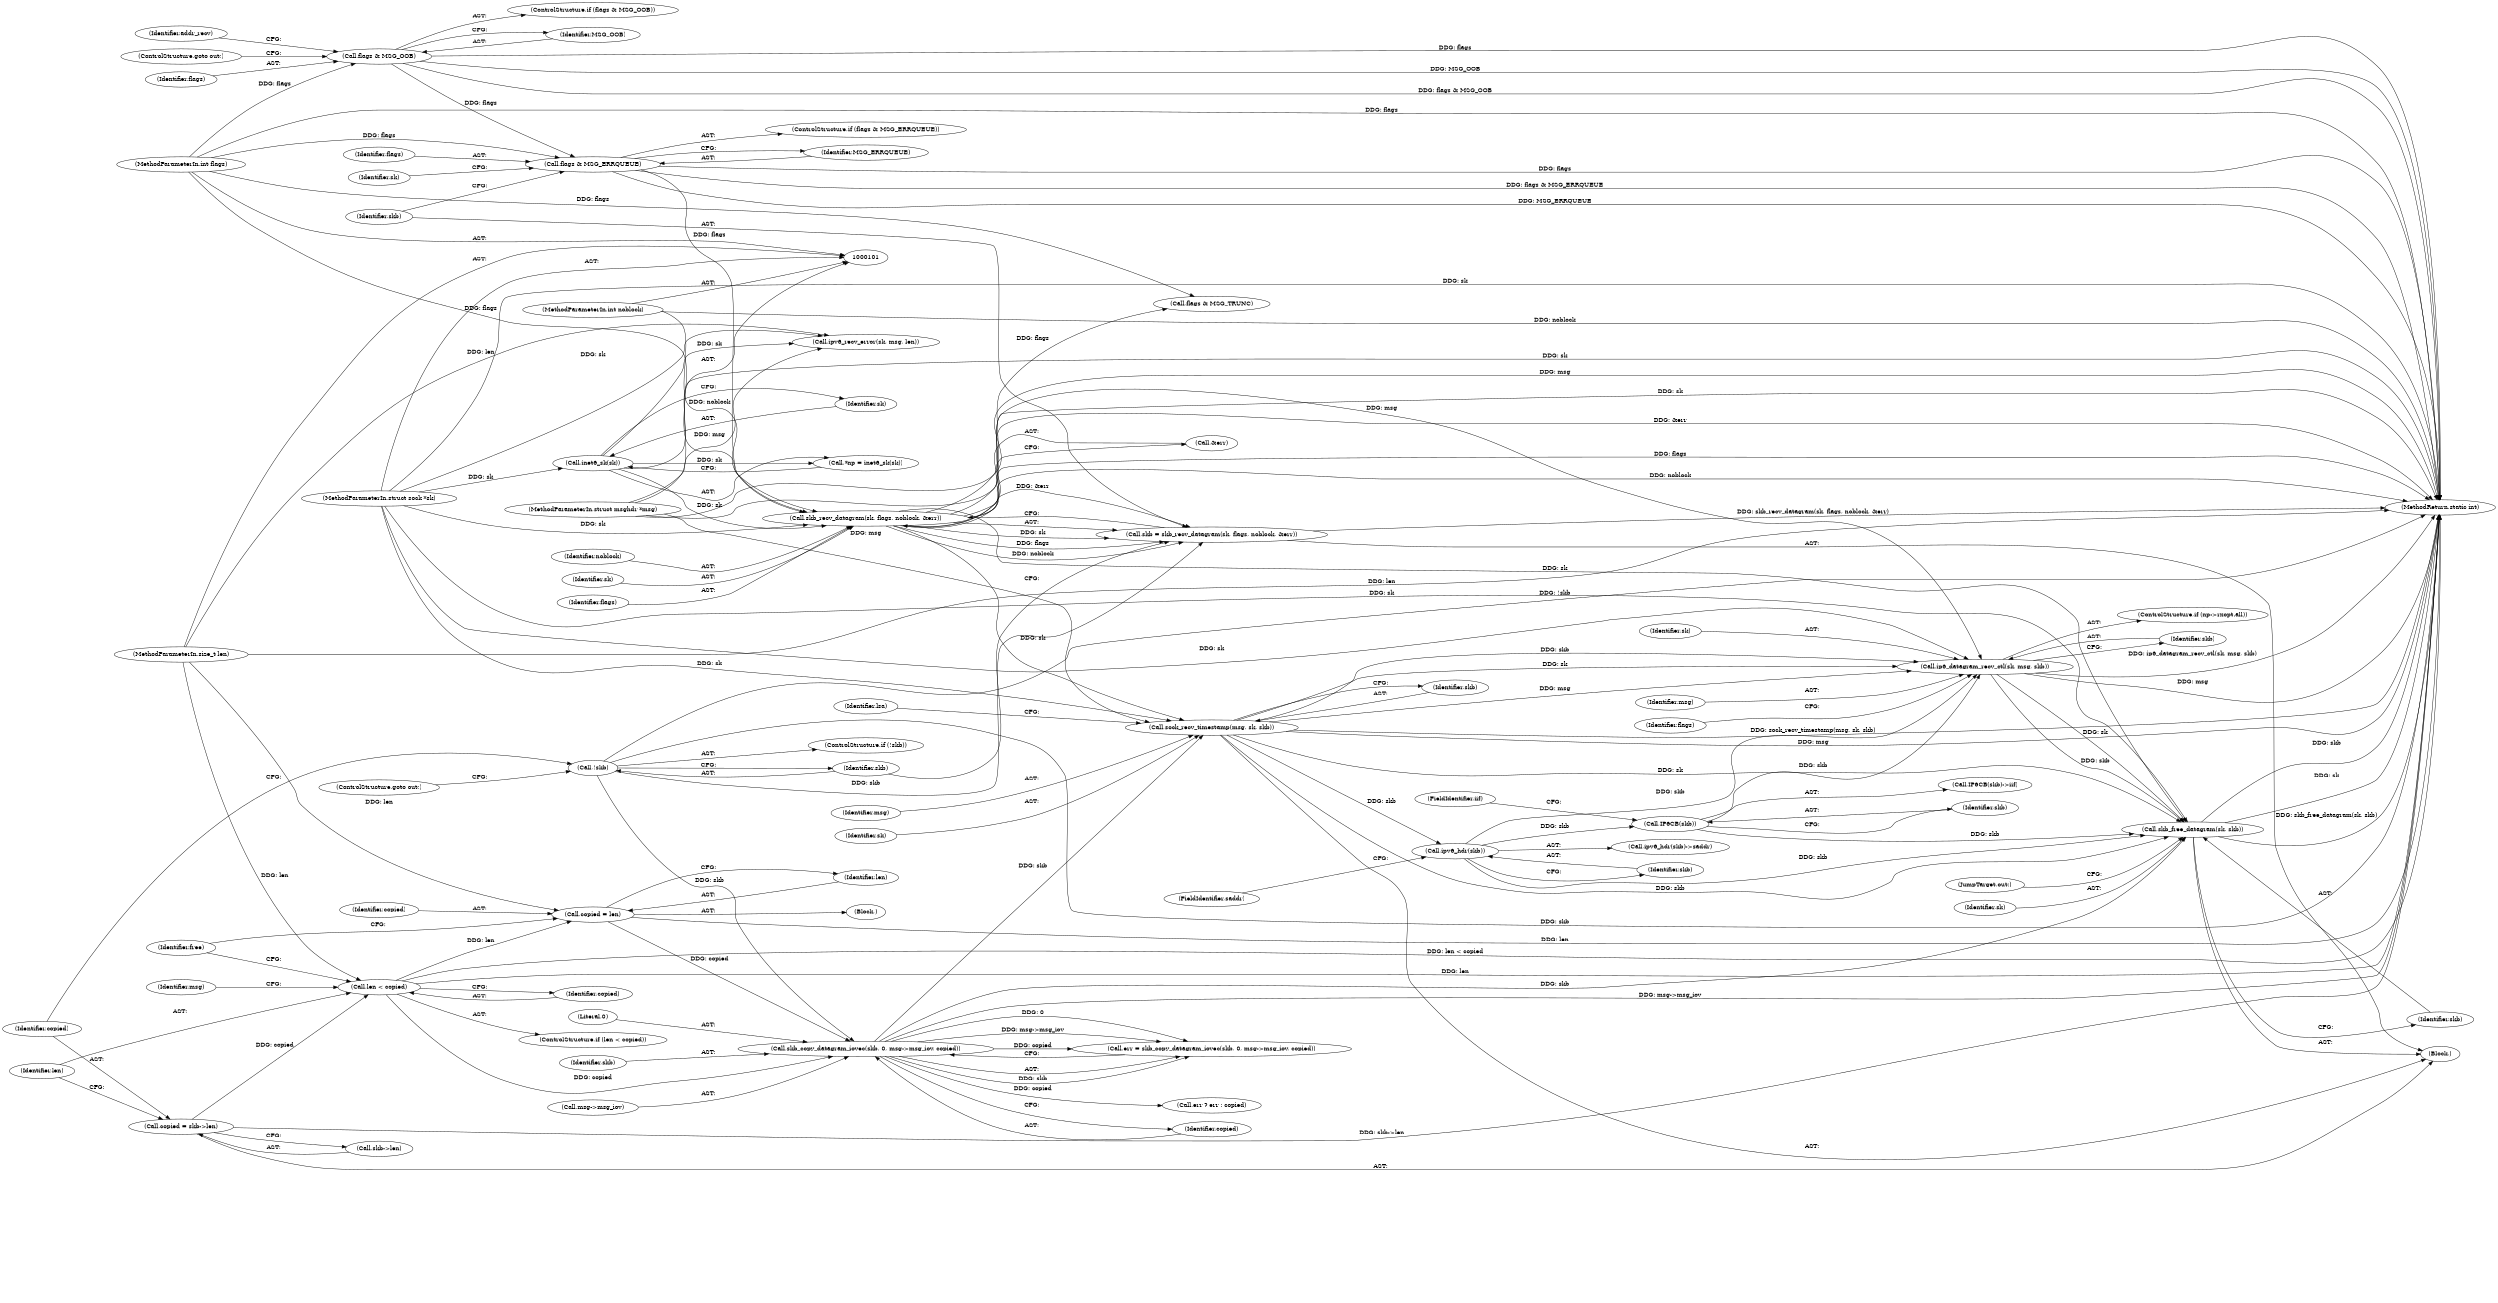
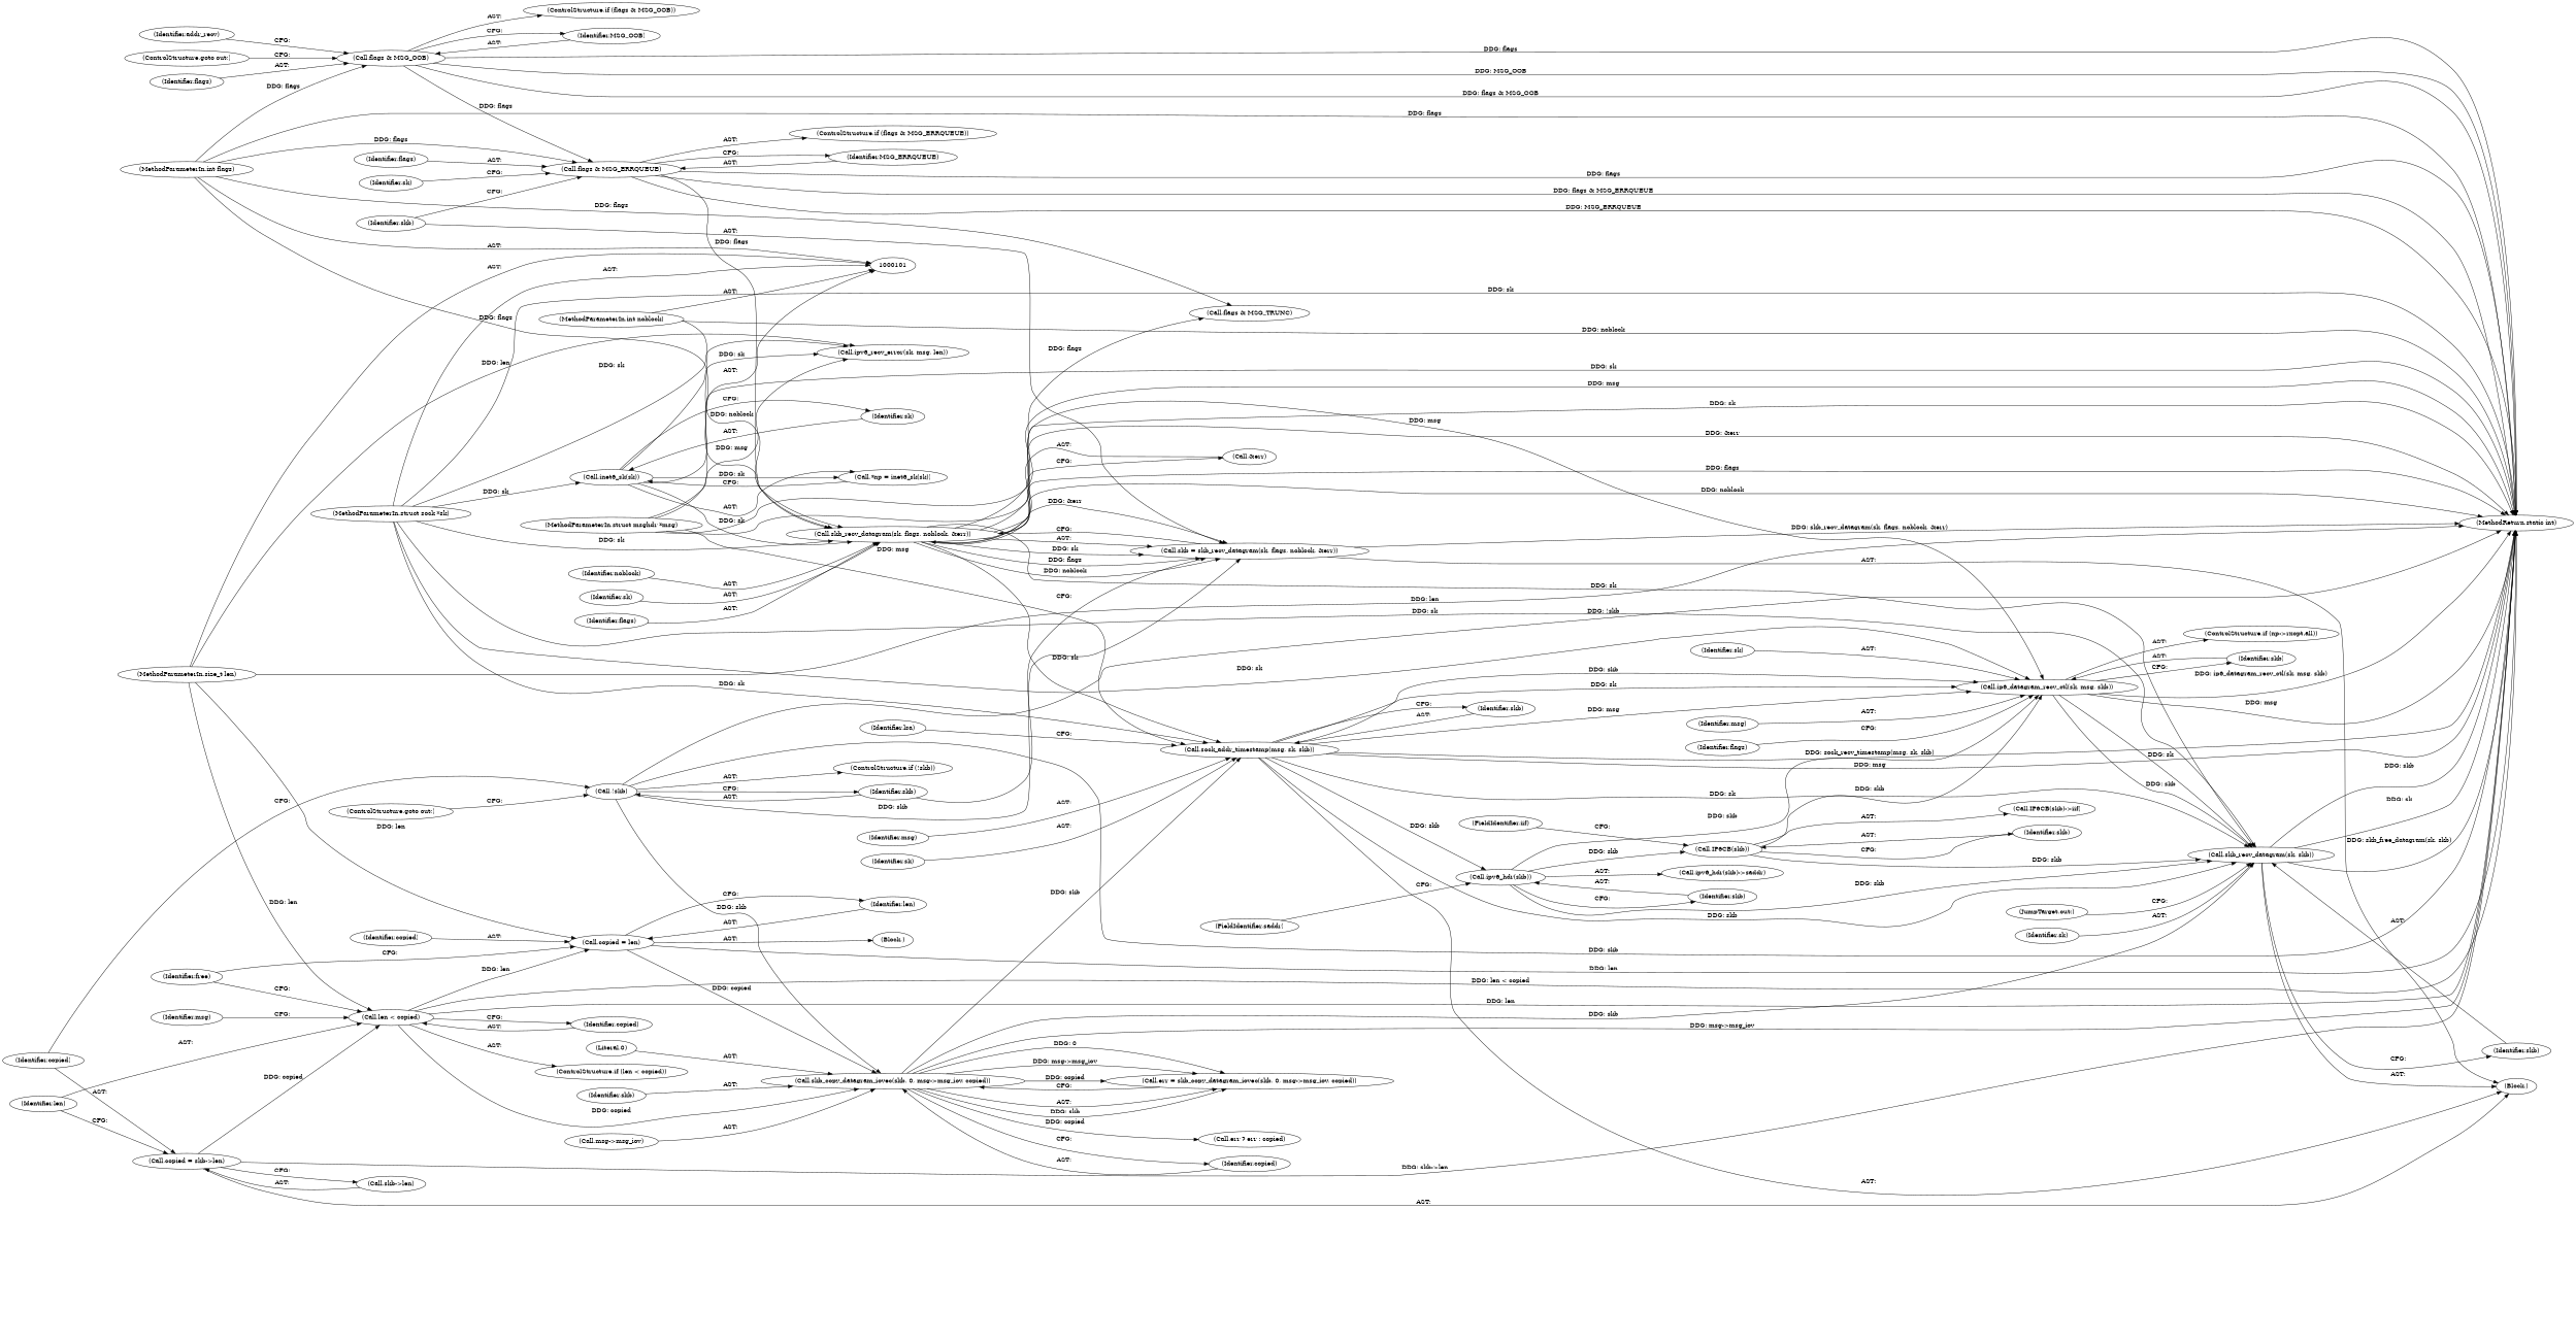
  digraph {
    rankdir=LR
-   n1 [label="(Call,skb_free_datagram(sk, skb))"]
+   n1 [label="(Call,skb_recv_datagram(sk, skb))"]
    n2 [label="(Block,)"]
    n3 [label="(Identifier,skb)"]
    n4 [label="(MethodReturn,static int)"]
    n5 [label="(Call,ip6_datagram_recv_ctl(sk, msg, skb))"]
    n6 [label="(Identifier,skb)"]
    n7 [label="(ControlStructure,if (np->rxopt.all))"]
-   n8 [label="(Call,sock_recv_timestamp(msg, sk, skb))"]
+   n8 [label="(Call,sock_addr_timestamp(msg, sk, skb))"]
    n9 [label="(Call,ipv6_hdr(skb))"]
    n10 [label="(Identifier,skb)"]
    n11 [label="(Call,IP6CB(skb))"]
    n12 [label="(Identifier,skb)"]
    n13 [label="(Call,ipv6_hdr(skb)->saddr)"]
    n14 [label="(MethodParameterIn,struct msghdr *msg)"]
    n15 [label="(Call,ipv6_recv_error(sk, msg, len))"]
    1000101
    n17 [label="(Call,skb_recv_datagram(sk, flags, noblock, &err))"]
    n18 [label="(Call,skb = skb_recv_datagram(sk, flags, noblock, &err))"]
    n19 [label="(Call,&err)"]
    n20 [label="(Call,flags & MSG_TRUNC)"]
    n21 [label="(Call,inet6_sk(sk))"]
    n22 [label="(Call,*np = inet6_sk(sk))"]
    n23 [label="(Identifier,sk)"]
    n24 [label="(MethodParameterIn,struct sock *sk)"]
    n25 [label="(Call,flags & MSG_ERRQUEUE)"]
    n26 [label="(ControlStructure,if (flags & MSG_ERRQUEUE))"]
    n27 [label="(Identifier,MSG_ERRQUEUE)"]
    n28 [label="(Call,flags & MSG_OOB)"]
    n29 [label="(Identifier,MSG_OOB)"]
    n30 [label="(ControlStructure,if (flags & MSG_OOB))"]
    n31 [label="(MethodParameterIn,int flags)"]
    n32 [label="(MethodParameterIn,int noblock)"]
    n33 [label="(Call,skb_copy_datagram_iovec(skb, 0, msg->msg_iov, copied))"]
    n34 [label="(Call,err = skb_copy_datagram_iovec(skb, 0, msg->msg_iov, copied))"]
    n35 [label="(Call,err ? err : copied)"]
    n36 [label="(Identifier,copied)"]
    n37 [label="(Call,!skb)"]
    n38 [label="(ControlStructure,if (!skb))"]
    n39 [label="(Identifier,skb)"]
    n40 [label="(Call,copied = len)"]
    n41 [label="(Block,)"]
    n42 [label="(Identifier,len)"]
    n43 [label="(Call,len < copied)"]
    n44 [label="(Identifier,copied)"]
    n45 [label="(ControlStructure,if (len < copied))"]
    n46 [label="(MethodParameterIn,size_t len)"]
    n47 [label="(Call,copied = skb->len)"]
    n48 [label="(Call,skb->len)"]
    n49 [label="(Identifier,skb)"]
    n50 [label="(Call,IP6CB(skb)->iif)"]
    n51 [label="(Identifier,noblock)"]
    n52 [label="(ControlStructure,goto out;)"]
    n53 [label="(Identifier,flags)"]
    n54 [label="(Identifier,msg)"]
    n55 [label="(Identifier,sk)"]
    n56 [label="(Identifier,msg)"]
    n57 [label="(Identifier,sk)"]
    n58 [label="(Identifier,skb)"]
    n59 [label="(Identifier,flags)"]
    n60 [label="(Identifier,sk)"]
    n61 [label="(Identifier,msg)"]
    n62 [label="(Literal,0)"]
    n63 [label="(Identifier,flags)"]
    n64 [label="(Identifier,copied)"]
    n65 [label="(Identifier,skb)"]
    n66 [label="(Identifier,flags)"]
    n67 [label="(Identifier,len)"]
    n68 [label="(Identifier,sk)"]
    n69 [label="(Call,msg->msg_iov)"]
    n70 [label="(Identifier,free)"]
    n71 [label="(Identifier,copied)"]
    n72 [label="(Identifier,sk)"]
    n73 [label="(Identifier,addr_recv)"]
    n74 [label="(FieldIdentifier,iif)"]
    n75 [label="(FieldIdentifier,saddr)"]
    n76 [label="(JumpTarget,out:)"]
    n77 [label="(ControlStructure,goto out;)"]
    n78 [label="(Identifier,lsa)"]
    n1 -> n2 [label="AST: "]
    n1 -> n3 [label="CFG: "]
    n1 -> n4 [label="DDG: skb"]
    n1 -> n4 [label="DDG: sk"]
    n1 -> n4 [label="DDG: skb_free_datagram(sk, skb)"]
    n3 -> n1 [label="AST: "]
    n5 -> n1 [label="DDG: sk"]
    n5 -> n1 [label="DDG: skb"]
    n5 -> n4 [label="DDG: ip6_datagram_recv_ctl(sk, msg, skb)"]
    n5 -> n4 [label="DDG: msg"]
    n5 -> n6 [label="CFG: "]
    n5 -> n7 [label="AST: "]
    n6 -> n5 [label="AST: "]
    n8 -> n1 [label="DDG: sk"]
    n8 -> n1 [label="DDG: skb"]
    n8 -> n2 [label="AST: "]
    n8 -> n4 [label="DDG: sock_recv_timestamp(msg, sk, skb)"]
    n8 -> n4 [label="DDG: msg"]
    n8 -> n5 [label="DDG: sk"]
    n8 -> n5 [label="DDG: msg"]
    n8 -> n5 [label="DDG: skb"]
    n8 -> n9 [label="DDG: skb"]
    n8 -> n10 [label="CFG: "]
    n9 -> n1 [label="DDG: skb"]
    n9 -> n5 [label="DDG: skb"]
    n9 -> n11 [label="DDG: skb"]
    n9 -> n12 [label="CFG: "]
    n9 -> n13 [label="AST: "]
    n10 -> n8 [label="AST: "]
    n11 -> n1 [label="DDG: skb"]
    n11 -> n5 [label="DDG: skb"]
    n11 -> n49 [label="CFG: "]
    n11 -> n50 [label="AST: "]
    n12 -> n9 [label="AST: "]
    n14 -> n4 [label="DDG: msg"]
    n14 -> n5 [label="DDG: msg"]
    n14 -> n8 [label="DDG: msg"]
    n14 -> n15 [label="DDG: msg"]
    n14 -> 1000101 [label="AST: "]
    n17 -> n1 [label="DDG: sk"]
    n17 -> n4 [label="DDG: flags"]
    n17 -> n4 [label="DDG: noblock"]
    n17 -> n4 [label="DDG: sk"]
    n17 -> n4 [label="DDG: &err"]
    n17 -> n8 [label="DDG: sk"]
    n17 -> n18 [label="AST: "]
    n17 -> n18 [label="DDG: sk"]
    n17 -> n18 [label="DDG: flags"]
    n17 -> n18 [label="DDG: noblock"]
    n17 -> n18 [label="DDG: &err"]
    n17 -> n19 [label="CFG: "]
    n17 -> n20 [label="DDG: flags"]
    n18 -> n2 [label="AST: "]
    n18 -> n4 [label="DDG: skb_recv_datagram(sk, flags, noblock, &err)"]
    n18 -> n17 [label="CFG: "]
    n19 -> n17 [label="AST: "]
    n21 -> n4 [label="DDG: sk"]
    n21 -> n15 [label="DDG: sk"]
    n21 -> n17 [label="DDG: sk"]
    n21 -> n22 [label="AST: "]
    n21 -> n22 [label="DDG: sk"]
    n21 -> n23 [label="CFG: "]
    n22 -> n21 [label="CFG: "]
    n23 -> n21 [label="AST: "]
    n24 -> n1 [label="DDG: sk"]
    n24 -> n4 [label="DDG: sk"]
    n24 -> n5 [label="DDG: sk"]
    n24 -> n8 [label="DDG: sk"]
    n24 -> n15 [label="DDG: sk"]
    n24 -> 1000101 [label="AST: "]
    n24 -> n17 [label="DDG: sk"]
    n24 -> n21 [label="DDG: sk"]
    n25 -> n4 [label="DDG: MSG_ERRQUEUE"]
    n25 -> n4 [label="DDG: flags"]
    n25 -> n4 [label="DDG: flags & MSG_ERRQUEUE"]
    n25 -> n17 [label="DDG: flags"]
    n25 -> n26 [label="AST: "]
    n25 -> n27 [label="CFG: "]
    n27 -> n25 [label="AST: "]
    n28 -> n4 [label="DDG: flags & MSG_OOB"]
    n28 -> n4 [label="DDG: flags"]
    n28 -> n4 [label="DDG: MSG_OOB"]
    n28 -> n25 [label="DDG: flags"]
    n28 -> n29 [label="CFG: "]
    n28 -> n30 [label="AST: "]
    n29 -> n28 [label="AST: "]
    n31 -> n4 [label="DDG: flags"]
    n31 -> 1000101 [label="AST: "]
    n31 -> n17 [label="DDG: flags"]
    n31 -> n20 [label="DDG: flags"]
    n31 -> n25 [label="DDG: flags"]
    n31 -> n28 [label="DDG: flags"]
    n32 -> n4 [label="DDG: noblock"]
    n32 -> 1000101 [label="AST: "]
    n32 -> n17 [label="DDG: noblock"]
    n33 -> n1 [label="DDG: skb"]
    n33 -> n4 [label="DDG: msg->msg_iov"]
    n33 -> n8 [label="DDG: skb"]
    n33 -> n34 [label="AST: "]
    n33 -> n34 [label="DDG: skb"]
    n33 -> n34 [label="DDG: 0"]
    n33 -> n34 [label="DDG: msg->msg_iov"]
    n33 -> n34 [label="DDG: copied"]
    n33 -> n35 [label="DDG: copied"]
    n33 -> n36 [label="CFG: "]
    n34 -> n33 [label="CFG: "]
    n36 -> n33 [label="AST: "]
    n37 -> n4 [label="DDG: !skb"]
    n37 -> n4 [label="DDG: skb"]
    n37 -> n18 [label="DDG: skb"]
    n37 -> n33 [label="DDG: skb"]
    n37 -> n38 [label="AST: "]
    n37 -> n39 [label="CFG: "]
    n39 -> n18 [label="CFG: "]
    n39 -> n37 [label="AST: "]
    n40 -> n4 [label="DDG: len"]
    n40 -> n33 [label="DDG: copied"]
    n40 -> n41 [label="AST: "]
    n40 -> n42 [label="CFG: "]
    n42 -> n40 [label="AST: "]
    n43 -> n4 [label="DDG: len < copied"]
    n43 -> n4 [label="DDG: len"]
    n43 -> n33 [label="DDG: copied"]
    n43 -> n40 [label="DDG: len"]
    n43 -> n44 [label="CFG: "]
    n43 -> n45 [label="AST: "]
    n44 -> n43 [label="AST: "]
    n46 -> n4 [label="DDG: len"]
    n46 -> n15 [label="DDG: len"]
    n46 -> 1000101 [label="AST: "]
    n46 -> n40 [label="DDG: len"]
    n46 -> n43 [label="DDG: len"]
    n47 -> n2 [label="AST: "]
    n47 -> n4 [label="DDG: skb->len"]
    n47 -> n43 [label="DDG: copied"]
    n47 -> n48 [label="CFG: "]
    n48 -> n47 [label="AST: "]
    n49 -> n11 [label="AST: "]
    n51 -> n17 [label="AST: "]
    n52 -> n37 [label="CFG: "]
    n53 -> n28 [label="AST: "]
    n54 -> n8 [label="AST: "]
    n55 -> n1 [label="AST: "]
    n56 -> n5 [label="AST: "]
    n57 -> n17 [label="AST: "]
    n58 -> n18 [label="AST: "]
    n58 -> n25 [label="CFG: "]
    n59 -> n5 [label="CFG: "]
    n60 -> n8 [label="AST: "]
    n61 -> n43 [label="CFG: "]
    n62 -> n33 [label="AST: "]
    n63 -> n25 [label="AST: "]
    n64 -> n37 [label="CFG: "]
    n64 -> n47 [label="AST: "]
    n65 -> n33 [label="AST: "]
    n66 -> n17 [label="AST: "]
    n67 -> n43 [label="AST: "]
    n67 -> n47 [label="CFG: "]
    n68 -> n5 [label="AST: "]
    n69 -> n33 [label="AST: "]
    n70 -> n40 [label="CFG: "]
    n70 -> n43 [label="CFG: "]
    n71 -> n40 [label="AST: "]
    n72 -> n25 [label="CFG: "]
    n73 -> n28 [label="CFG: "]
    n74 -> n11 [label="CFG: "]
    n75 -> n9 [label="CFG: "]
    n76 -> n1 [label="CFG: "]
    n77 -> n28 [label="CFG: "]
    n78 -> n8 [label="CFG: "]
  }
